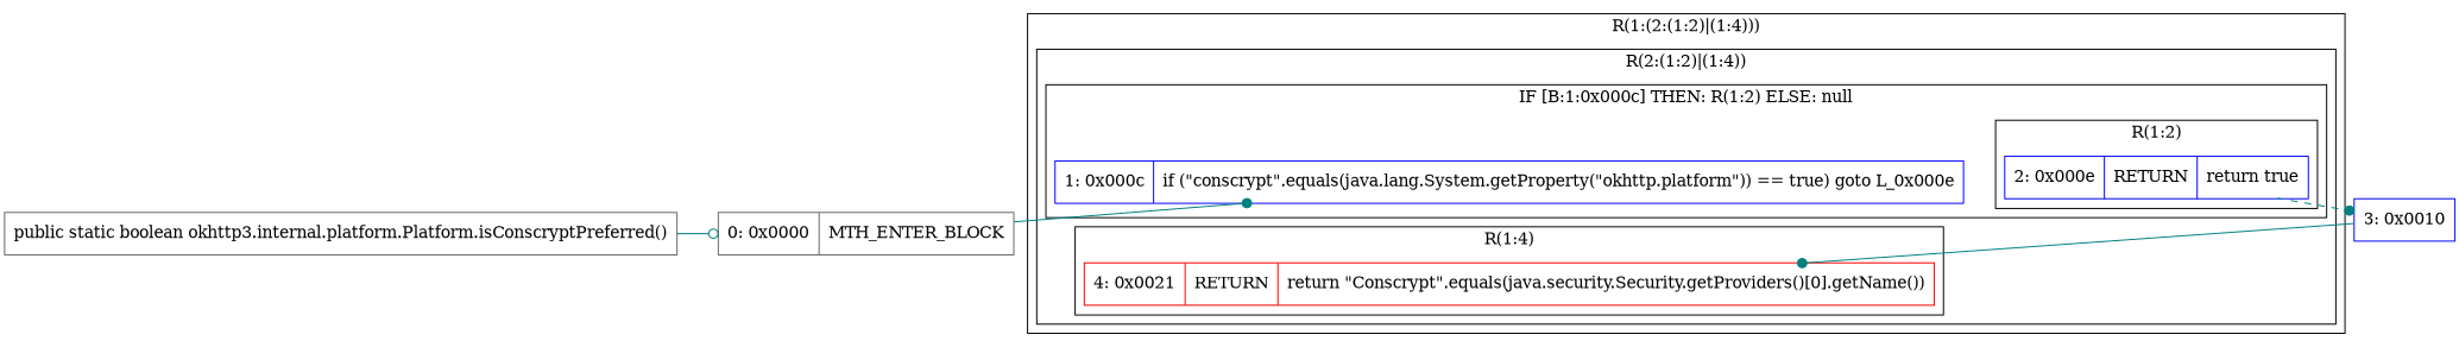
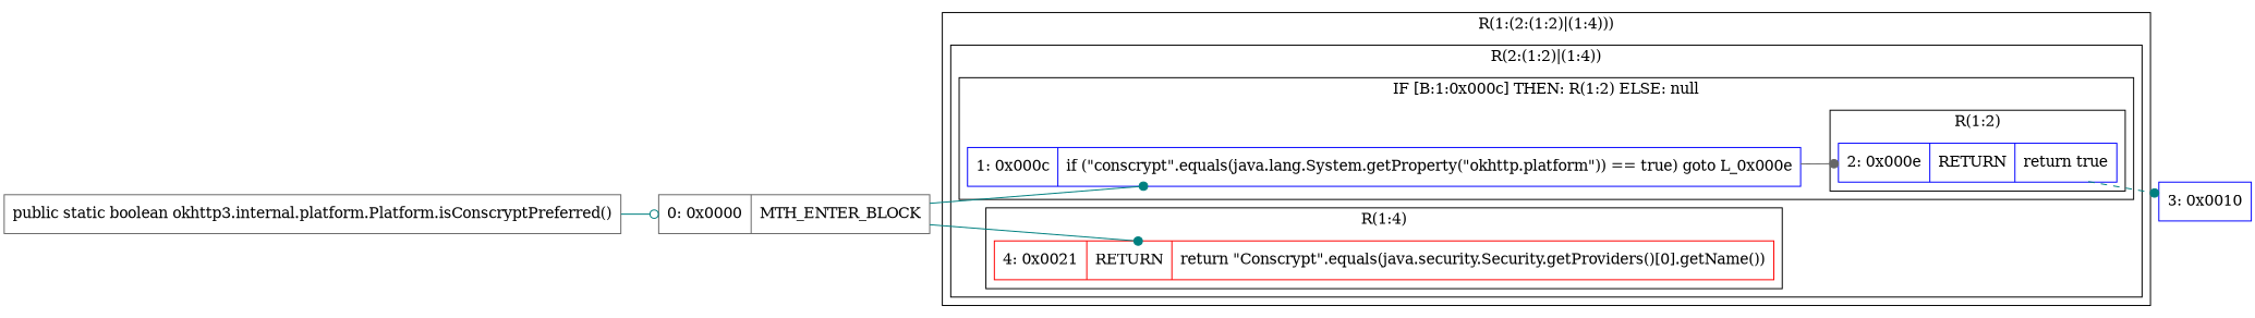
  digraph {
    rankdir=LR
    node [color=blue shape=record]
    edge [arrowhead=dot color=teal]
    n1 [label="{2\:\ 0x000e|RETURN\l|return true\l}"]
    n2 [label="{1\:\ 0x000c|if (\"conscrypt\".equals(java.lang.System.getProperty(\"okhttp.platform\")) == true) goto L_0x000e\l}"]
    n3 [color=red label="{4\:\ 0x0021|RETURN\l|return \"Conscrypt\".equals(java.security.Security.getProviders()[0].getName())\l}"]
    n4 [label="{3\:\ 0x0010}"]
    n5 [color=gray40 label="{0\:\ 0x0000|MTH_ENTER_BLOCK\l}"]
    n6 [color=gray40 label="{public static boolean okhttp3.internal.platform.Platform.isConscryptPreferred() }"]
    subgraph cluster_1 {
      label="R(1:(2:(1:2)|(1:4)))"
      subgraph cluster_2 {
        label="R(2:(1:2)|(1:4))"
        subgraph cluster_3 {
          label="IF [B:1:0x000c] THEN: R(1:2) ELSE: null"
          n2
          subgraph cluster_4 {
            label="R(1:2)"
            n1
          }
        }
        subgraph cluster_5 {
          label="R(1:4)"
          n3
        }
      }
    }
    n1 -> n4 [style=dashed]
-   n4 -> n3
+   n2 -> n1 [color=gray40]
+   n5 -> n3
    n5 -> n2
    n6 -> n5 [arrowhead=odot]
  }
